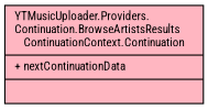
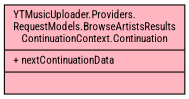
  digraph {
    fontname="Roboto Condensed"
-   n1 [color=black fillcolor=lightpink fontcolor=black fontname="Roboto Condensed" fontsize=10 height=0.2 label="{YTMusicUploader.Providers.\lContinuation.BrowseArtistsResults\lContinuationContext.Continuation\n|+ nextContinuationData\l|}" shape=record style=filled width=0.4]
+   n1 [color=black fillcolor=lightpink fontcolor=black fontname="Roboto Condensed" fontsize=10 height=0.2 label="{YTMusicUploader.Providers.\lRequestModels.BrowseArtistsResults\lContinuationContext.Continuation\n|+ nextContinuationData\l|}" shape=record style=filled width=0.4]
  }
